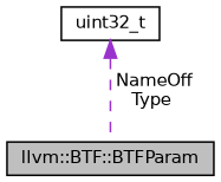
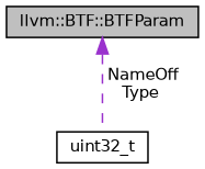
  digraph {
    node [color=black fontname=Helvetica fontsize=10 shape=box]
    n1 [fillcolor=grey75 fontcolor=black height=0.2 label="llvm::BTF::BTFParam" style=filled width=0.4]
    n2 [height=0.2 label=uint32_t width=0.4]
-   n2 -> n1 [color=darkorchid3 dir=back fontname=Helvetica fontsize=10 label=" NameOff\nType" labelfontname=Helvetica labelfontsize=10 style=dashed]
+   n1 -> n2 [color=darkorchid3 dir=back fontname=Helvetica fontsize=10 label=" NameOff\nType" labelfontname=Helvetica labelfontsize=10 style=dashed]
  }
